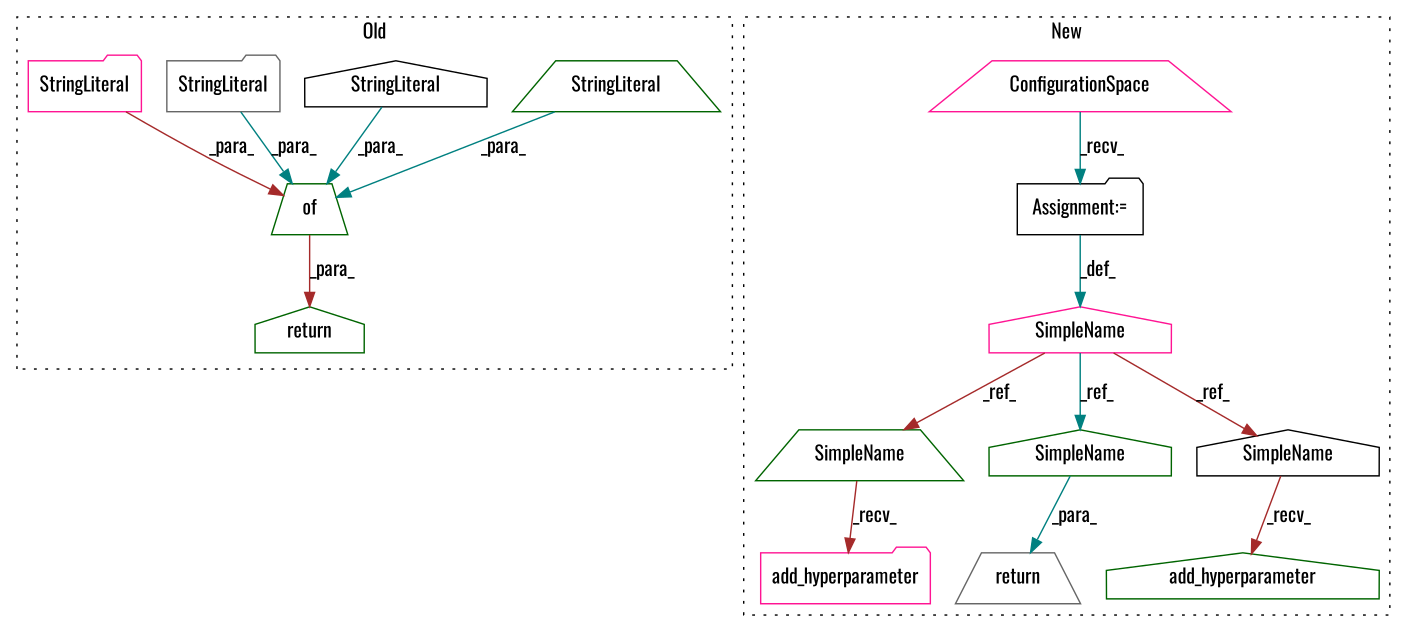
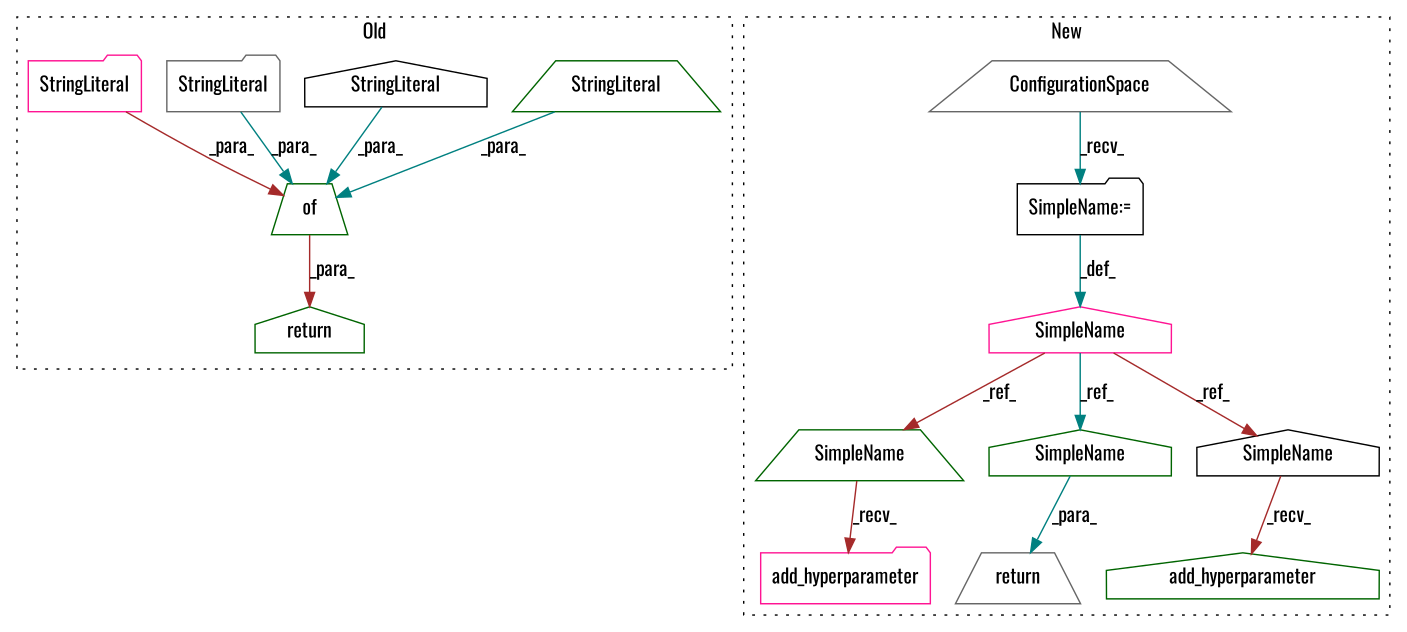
  digraph {
    fontname=Oswald
    node [a=32 color=darkgreen fontname=Oswald l=2 shape=house]
    edge [color=teal fontname=Oswald]
    n1 [l="3,1" label=of s="1538,1600" shape=trapezium]
    n2 [a=45 l=12 label=StringLiteral s=1577 shape=trapezium]
    n3 [a=45 color=black l=12 label=StringLiteral s=1548]
    n4 [a=45 color=gray40 l=6 label=StringLiteral s=1541 shape=folder]
    n5 [a=45 color=deeppink l=8 label=StringLiteral s=1561 shape=folder]
    n6 [a=41 l=7 label=return s=1527]
-   n7 [color=deeppink l=20 label=ConfigurationSpace s=1498 shape=trapezium]
+   n7 [color=gray40 l=20 label=ConfigurationSpace s=1498 shape=trapezium]
    n8 [color=deeppink l="19,1" label=add_hyperparameter s="1557,1581" shape=folder]
    n9 [a=42 color=deeppink label=SimpleName s=1495]
    n10 [l="19,1" label=add_hyperparameter s="1527,1547"]
-   n11 [a=7 color=black l=1 label="Assignment:=" s=1497 shape=folder]
+   n11 [a=7 color=black l=1 label="SimpleName:=" s=1497 shape=folder]
    n12 [a=41 color=gray40 l=7 label=return s=1588 shape=trapezium]
    n13 [a=42 label=SimpleName s=1554 shape=trapezium]
    n14 [a=42 label=SimpleName s=1595]
    n15 [a=42 color=black label=SimpleName s=1524]
    subgraph cluster_1 {
      label=Old
      style=dotted
      n1
      n2
      n3
      n4
      n5
      n6
    }
    subgraph cluster_2 {
      label=New
      style=dotted
      n7
      n8
      n9
      n10
      n11
      n12
      n13
      n14
      n15
    }
    n1 -> n6 [color=brown label=_para_]
    n2 -> n1 [label=_para_]
    n3 -> n1 [label=_para_]
    n4 -> n1 [label=_para_]
    n5 -> n1 [color=brown label=_para_]
    n7 -> n11 [label=_recv_]
    n9 -> n13 [color=brown label=_ref_]
    n9 -> n14 [label=_ref_]
    n9 -> n15 [color=brown label=_ref_]
    n11 -> n9 [label=_def_]
    n13 -> n8 [color=brown label=_recv_]
    n14 -> n12 [label=_para_]
    n15 -> n10 [color=brown label=_recv_]
  }
